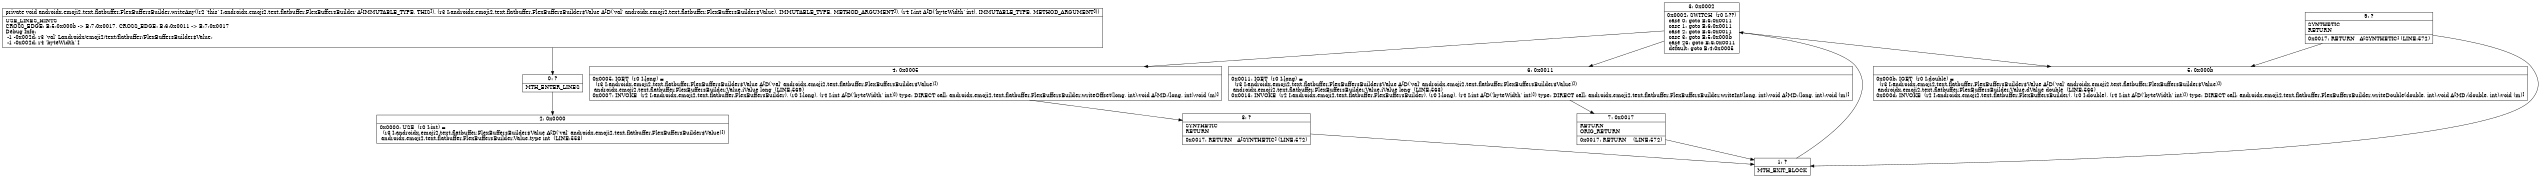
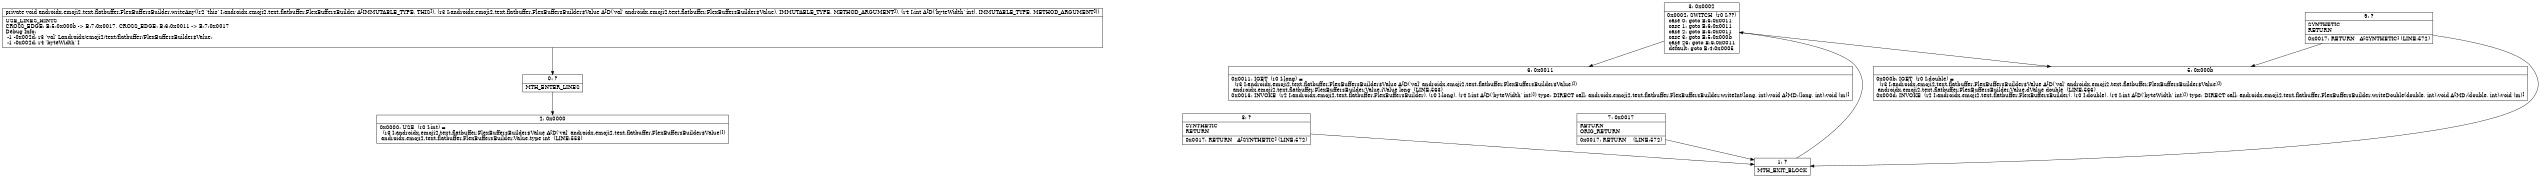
  digraph {
    node [shape=record]
    n1 [label="{0\:\ ?|MTH_ENTER_LINES\l}"]
    n2 [label="{2\:\ 0x0000|0x0000: USE  (r0 I:int) = \l  (r3 I:androidx.emoji2.text.flatbuffer.FlexBuffersBuilder$Value A[D('val' androidx.emoji2.text.flatbuffer.FlexBuffersBuilder$Value)])\l androidx.emoji2.text.flatbuffer.FlexBuffersBuilder.Value.type int  (LINE:558)\l}"]
    n3 [label="{3\:\ 0x0002|0x0002: SWITCH  (r0 I:??)\l case 0: goto B:6:0x0011\l case 1: goto B:6:0x0011\l case 2: goto B:6:0x0011\l case 3: goto B:5:0x000b\l case 26: goto B:6:0x0011\l default: goto B:4:0x0005 \l}"]
-   n4 [label="{4\:\ 0x0005|0x0005: IGET  (r0 I:long) = \l  (r3 I:androidx.emoji2.text.flatbuffer.FlexBuffersBuilder$Value A[D('val' androidx.emoji2.text.flatbuffer.FlexBuffersBuilder$Value)])\l androidx.emoji2.text.flatbuffer.FlexBuffersBuilder.Value.iValue long  (LINE:569)\l0x0007: INVOKE  (r2 I:androidx.emoji2.text.flatbuffer.FlexBuffersBuilder), (r0 I:long), (r4 I:int A[D('byteWidth' int)]) type: DIRECT call: androidx.emoji2.text.flatbuffer.FlexBuffersBuilder.writeOffset(long, int):void A[MD:(long, int):void (m)]\l}"]
    n5 [label="{5\:\ 0x000b|0x000b: IGET  (r0 I:double) = \l  (r3 I:androidx.emoji2.text.flatbuffer.FlexBuffersBuilder$Value A[D('val' androidx.emoji2.text.flatbuffer.FlexBuffersBuilder$Value)])\l androidx.emoji2.text.flatbuffer.FlexBuffersBuilder.Value.dValue double  (LINE:566)\l0x000d: INVOKE  (r2 I:androidx.emoji2.text.flatbuffer.FlexBuffersBuilder), (r0 I:double), (r4 I:int A[D('byteWidth' int)]) type: DIRECT call: androidx.emoji2.text.flatbuffer.FlexBuffersBuilder.writeDouble(double, int):void A[MD:(double, int):void (m)]\l}"]
    n6 [label="{6\:\ 0x0011|0x0011: IGET  (r0 I:long) = \l  (r3 I:androidx.emoji2.text.flatbuffer.FlexBuffersBuilder$Value A[D('val' androidx.emoji2.text.flatbuffer.FlexBuffersBuilder$Value)])\l androidx.emoji2.text.flatbuffer.FlexBuffersBuilder.Value.iValue long  (LINE:563)\l0x0013: INVOKE  (r2 I:androidx.emoji2.text.flatbuffer.FlexBuffersBuilder), (r0 I:long), (r4 I:int A[D('byteWidth' int)]) type: DIRECT call: androidx.emoji2.text.flatbuffer.FlexBuffersBuilder.writeInt(long, int):void A[MD:(long, int):void (m)]\l}"]
    n7 [label="{8\:\ ?|SYNTHETIC\lRETURN\l|0x0017: RETURN   A[SYNTHETIC] (LINE:572)\l}"]
    n8 [label="{7\:\ 0x0017|RETURN\lORIG_RETURN\l|0x0017: RETURN    (LINE:572)\l}"]
    n9 [label="{1\:\ ?|MTH_EXIT_BLOCK\l}"]
    n10 [label="{9\:\ ?|SYNTHETIC\lRETURN\l|0x0017: RETURN   A[SYNTHETIC] (LINE:572)\l}"]
    n11 [label="{private void androidx.emoji2.text.flatbuffer.FlexBuffersBuilder.writeAny((r2 'this' I:androidx.emoji2.text.flatbuffer.FlexBuffersBuilder A[IMMUTABLE_TYPE, THIS]), (r3 I:androidx.emoji2.text.flatbuffer.FlexBuffersBuilder$Value A[D('val' androidx.emoji2.text.flatbuffer.FlexBuffersBuilder$Value), IMMUTABLE_TYPE, METHOD_ARGUMENT]), (r4 I:int A[D('byteWidth' int), IMMUTABLE_TYPE, METHOD_ARGUMENT]))  | USE_LINES_HINTS\lCROSS_EDGE: B:5:0x000b \-\> B:7:0x0017, CROSS_EDGE: B:6:0x0011 \-\> B:7:0x0017\lDebug Info:\l  \-1 \-0x002d: r3 'val' Landroidx\/emoji2\/text\/flatbuffer\/FlexBuffersBuilder$Value;\l  \-1 \-0x002d: r4 'byteWidth' I\l}"]
    n1 -> n2
-   n3 -> n4
    n3 -> n5
    n3 -> n6
-   n4 -> n7
-   n6 -> n8
    n7 -> n9
    n8 -> n9
    n9 -> n3
    n10 -> n5
    n10 -> n9
    n11 -> n1
  }
